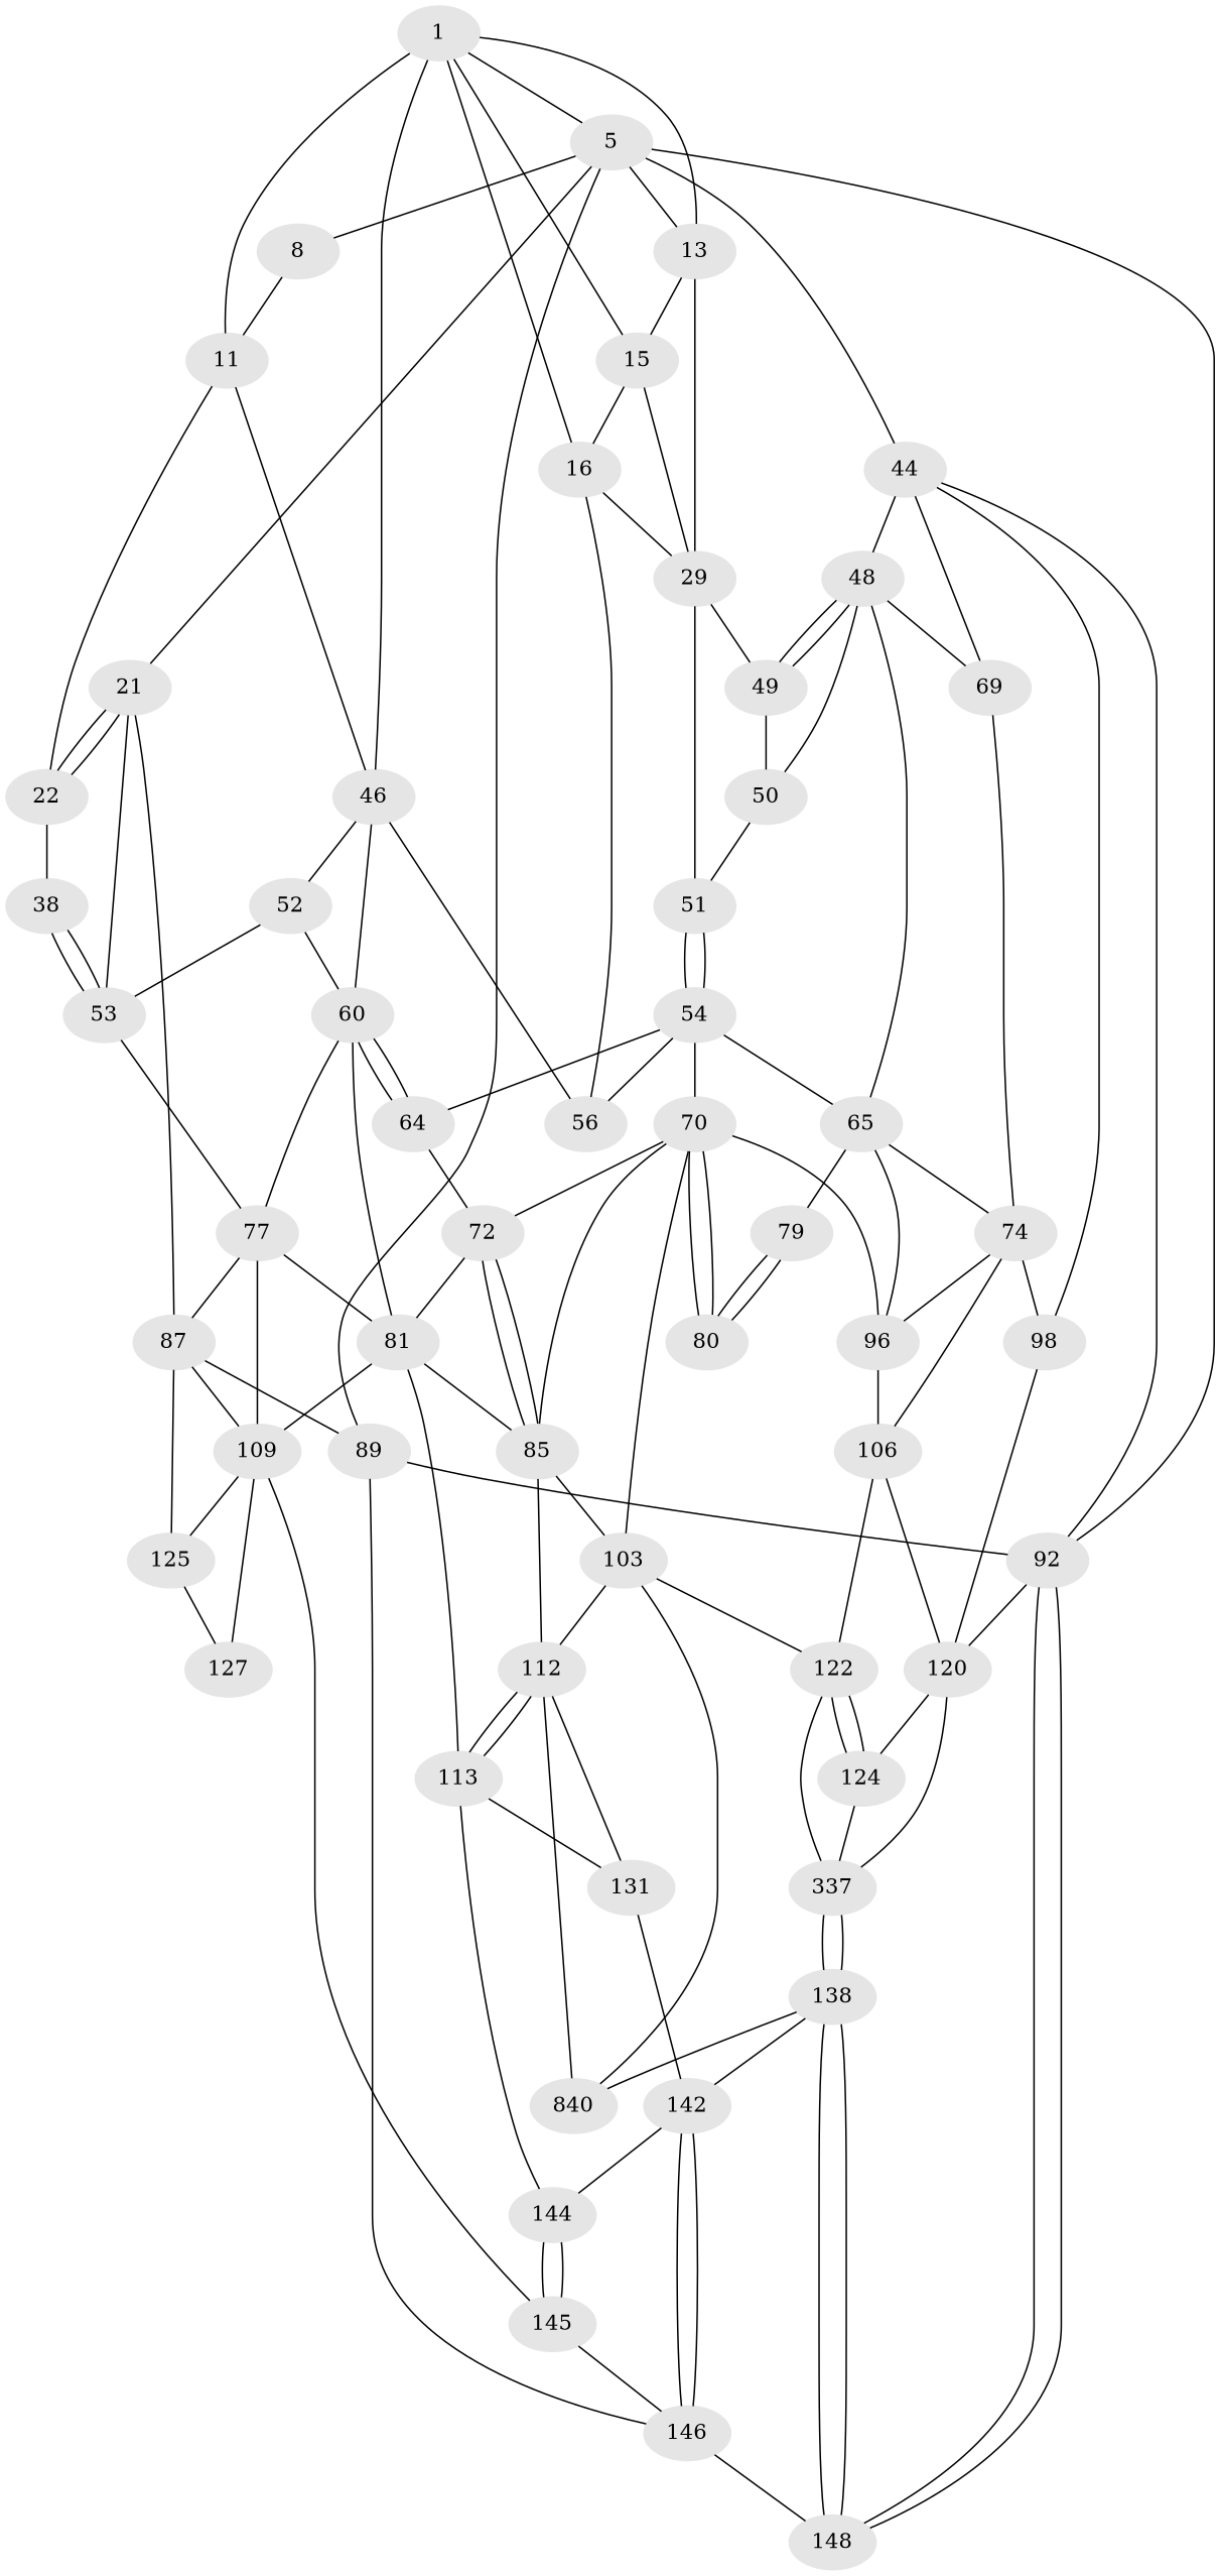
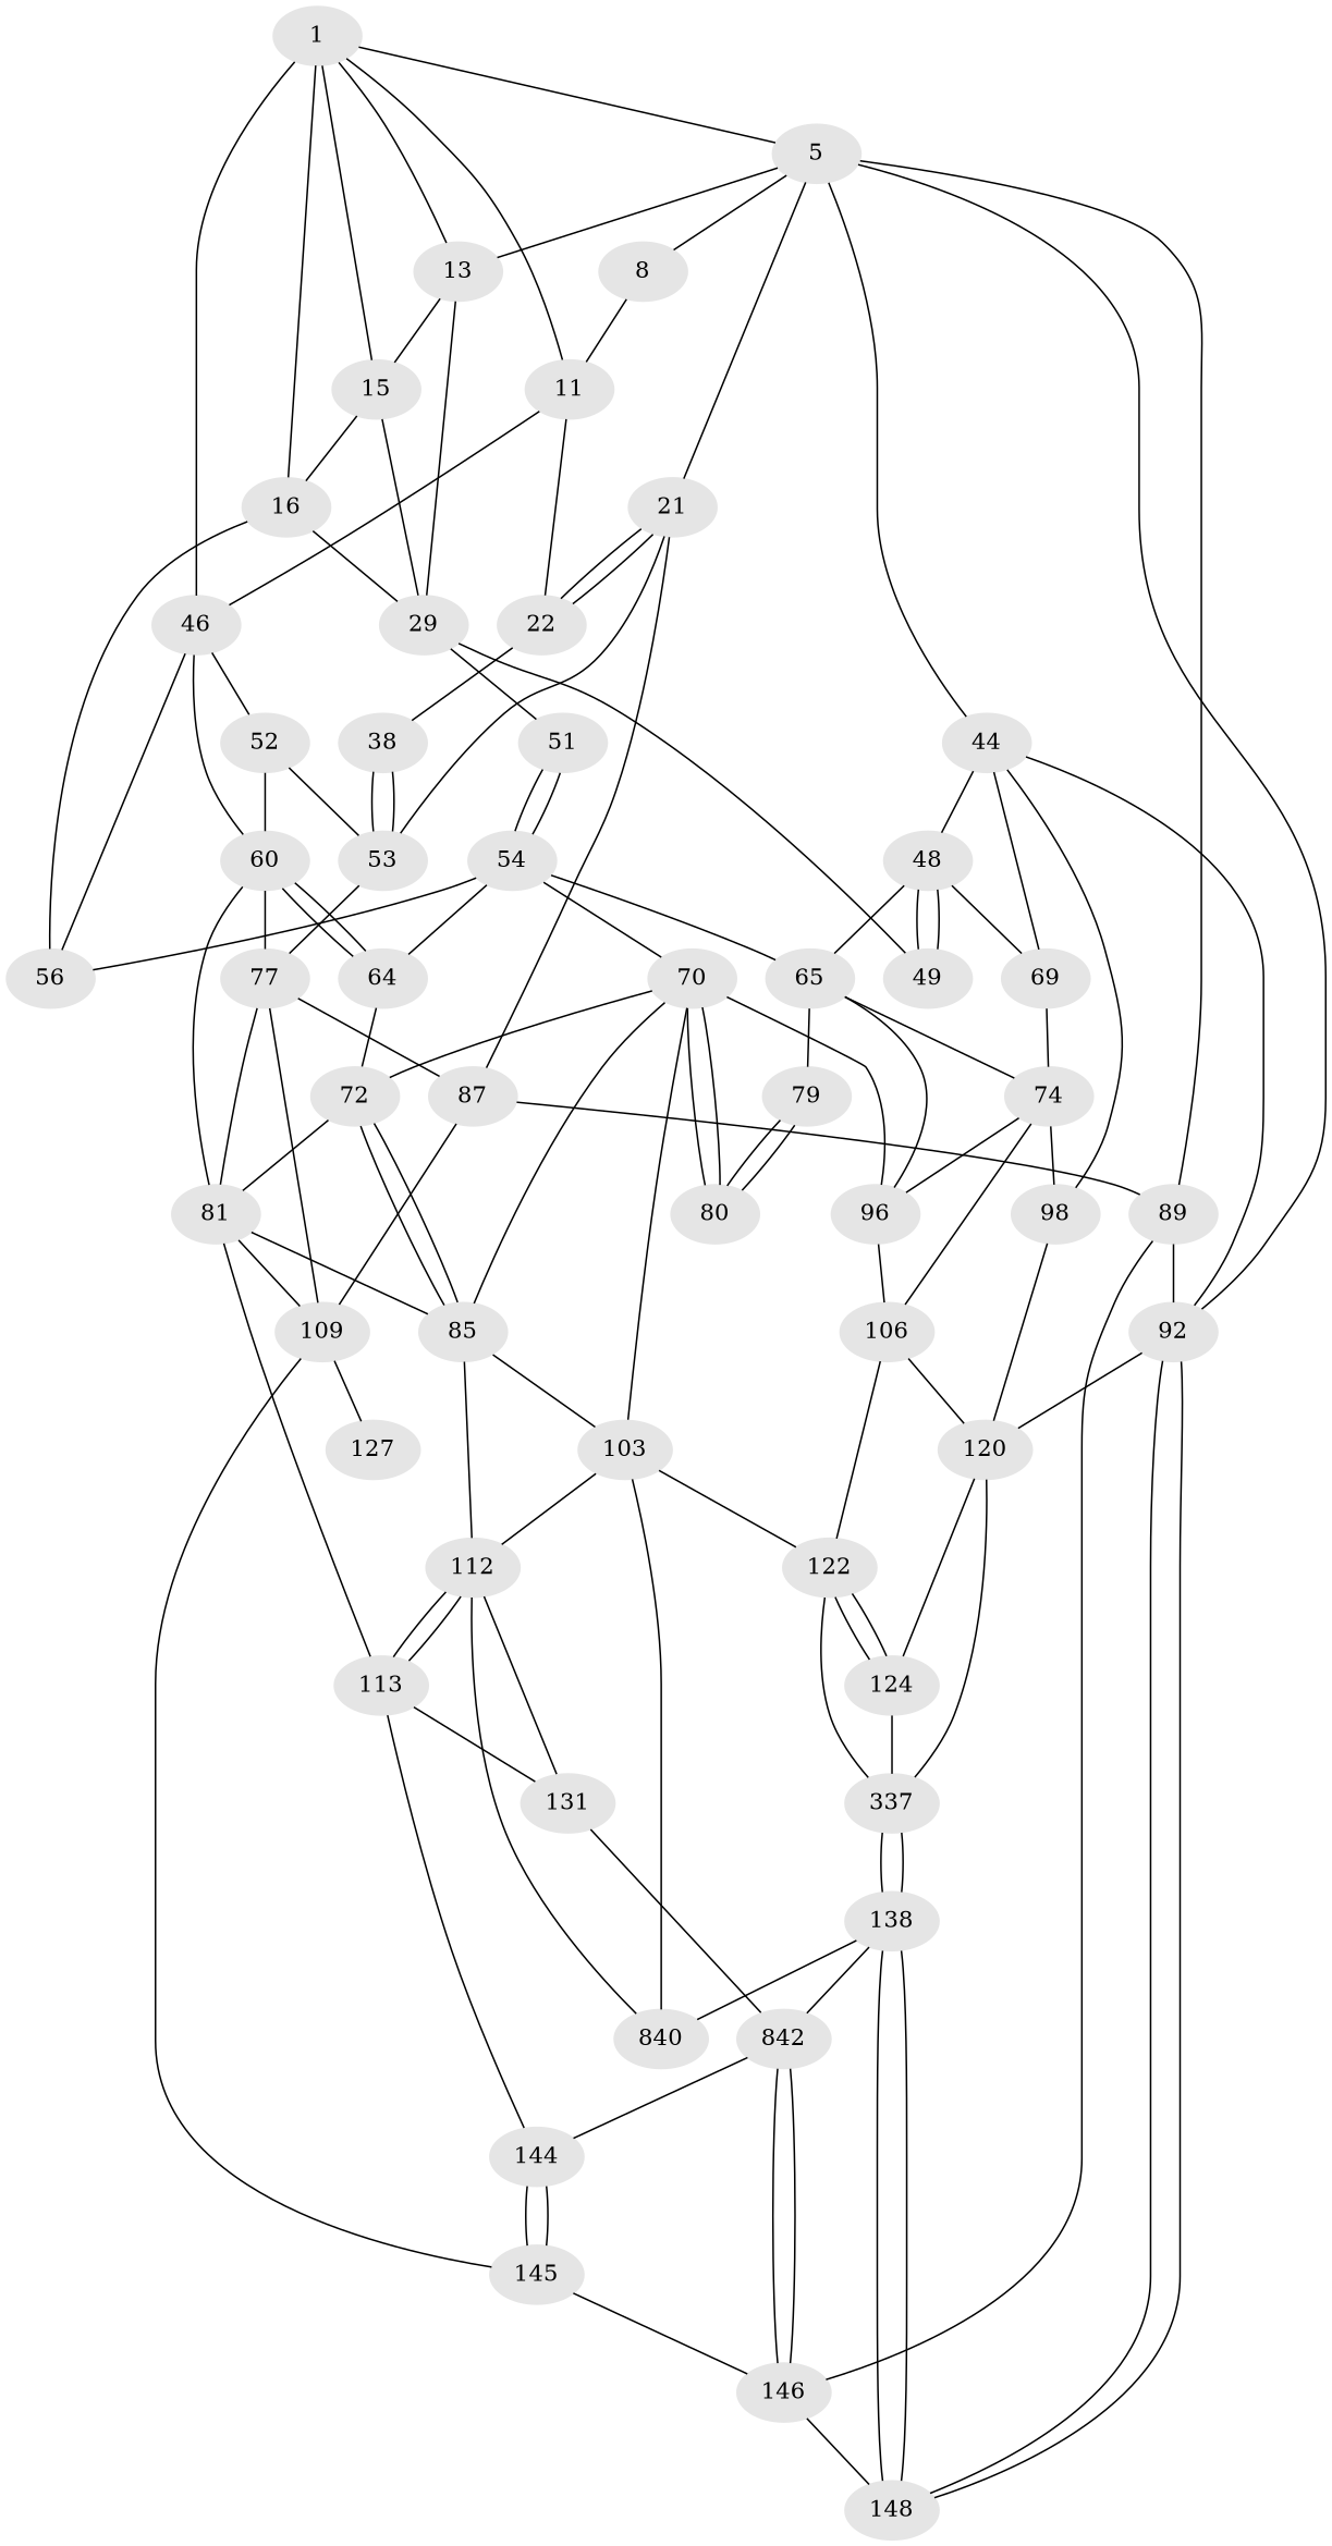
  graph {
    node [color=gray90 style=filled]
    1 [super="+2+9"]
    5 [super="+19+6"]
    11 [super="+32+12"]
    13 [super="+14+20"]
    15 [super="+18"]
    16 [super="+17"]
    46 [super="+47+57"]
    8
    21 [super="+59"]
    44 [super="+68+45"]
    89
    92 [super="+93"]
    22
    29 [super="+34+30"]
    56
    52
    60 [super="+61"]
    53 [super="+58"]
    87 [super="+101+88"]
    48 [super="+62"]
    69
    98 [super="+115"]
    146 [super="+147"]
    120 [super="+126+121"]
    148
    38
    49
    51
    77 [super="+99"]
    109 [super="+110+114"]
-   125 [super="+128"]
-   50
    54 [super="+55+67"]
    65 [super="+75+66"]
    74 [super="+95"]
    64
    81 [super="+82"]
    79
    96 [super="+104"]
    70 [super="+71"]
    72 [super="+73"]
    80
    85 [super="+90"]
    103 [super="+116"]
    113 [super="+132"]
    106 [super="+107"]
    112 [super="+118"]
    122 [super="+123"]
    n49 [label=840]
    127
    145
    131
    124
    n54 [label=337 super="+141"]
    144
-   142 [super="+143"]
+   142 [super="+143" label=842]
    138 [super="+139"]
    1 -- 5
    1 -- 11
    1 -- 13
    1 -- 15
    1 -- 16 [weight=3]
    1 -- 46
    5 -- 13
    5 -- 8
    5 -- 21
    5 -- 44 [weight=2]
    5 -- 89
    5 -- 92
    11 -- 46
    11 -- 22
    13 -- 15
    13 -- 29
    15 -- 16
    15 -- 29
    16 -- 29
    16 -- 56
    46 -- 56
    46 -- 52
    46 -- 60
    8 -- 11
    21 -- 22
    21 -- 22
    21 -- 53
    21 -- 87
    44 -- 92
    44 -- 48
    44 -- 69
    44 -- 98
    89 -- 92
    89 -- 146
    92 -- 120
    92 -- 148
    92 -- 148
    22 -- 38
    29 -- 49
    29 -- 51
    52 -- 60
    52 -- 53
    60 -- 77
    60 -- 64
    60 -- 64
    60 -- 81
    53 -- 77
    87 -- 89
    87 -- 109
-   87 -- 125 [weight=2]
    48 -- 69
    48 -- 49
    48 -- 49
-   48 -- 50
    48 -- 65
    69 -- 74
    98 -- 120
    146 -- 148
    120 -- 124
    120 -- n54
    38 -- 53
    38 -- 53
-   49 -- 50
    51 -- 54
    51 -- 54
    77 -- 87
    77 -- 109
    77 -- 81
-   109 -- 125
    109 -- 127 [weight=2]
    109 -- 145
-   125 -- 127
-   50 -- 51
    54 -- 56
    54 -- 65
    54 -- 64
    54 -- 70
    65 -- 74
    65 -- 79 [weight=2]
    65 -- 96
    74 -- 98
    74 -- 96
    74 -- 106
    64 -- 72
    81 -- 109
    81 -- 85
    81 -- 113 [weight=2]
    79 -- 80
    79 -- 80
    96 -- 106
    70 -- 96
    70 -- 72
    70 -- 80 [weight=2]
    70 -- 80
    70 -- 85
    70 -- 103 [weight=2]
    72 -- 81
    72 -- 85
    72 -- 85
    85 -- 103
    85 -- 112
    103 -- 112
    103 -- 122
    103 -- n49
    113 -- 131
    113 -- 144
    106 -- 120
    106 -- 122
    112 -- 113
    112 -- 113
    112 -- n49
    112 -- 131
    122 -- 124
    122 -- 124
    122 -- n54
    145 -- 146
    131 -- 142
    124 -- n54
    n54 -- 138
    n54 -- 138
    144 -- 145
    144 -- 145
    142 -- 146
    142 -- 146
    142 -- 144
    138 -- 148
    138 -- 148
    138 -- n49
    138 -- 142
  }
